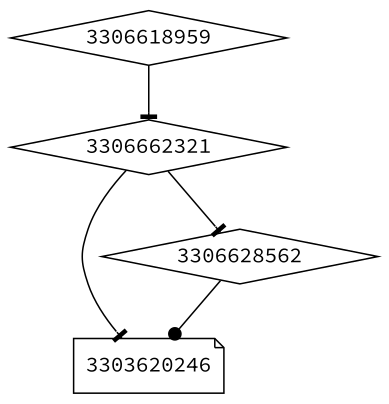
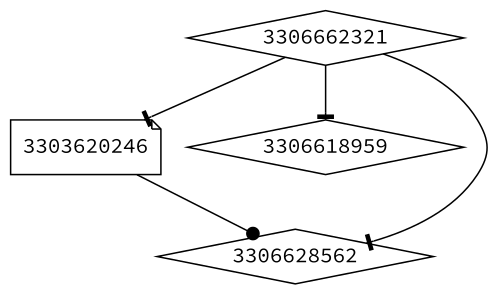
  strict digraph {
    fontname="Source Code Pro"
    node [fontname="Source Code Pro" shape=diamond]
    edge [arrowhead=tee fontname="Source Code Pro"]
    n1 [label=3303620246 shape=note]
    3306662321
    3306618959
    3306628562
    3306662321 -> n1
-   3306618959 -> 3306662321
+   3306662321 -> 3306618959
    3306662321 -> 3306628562
-   3306628562 -> n1 [arrowhead=dot]
+   n1 -> 3306628562 [arrowhead=dot]
  }
